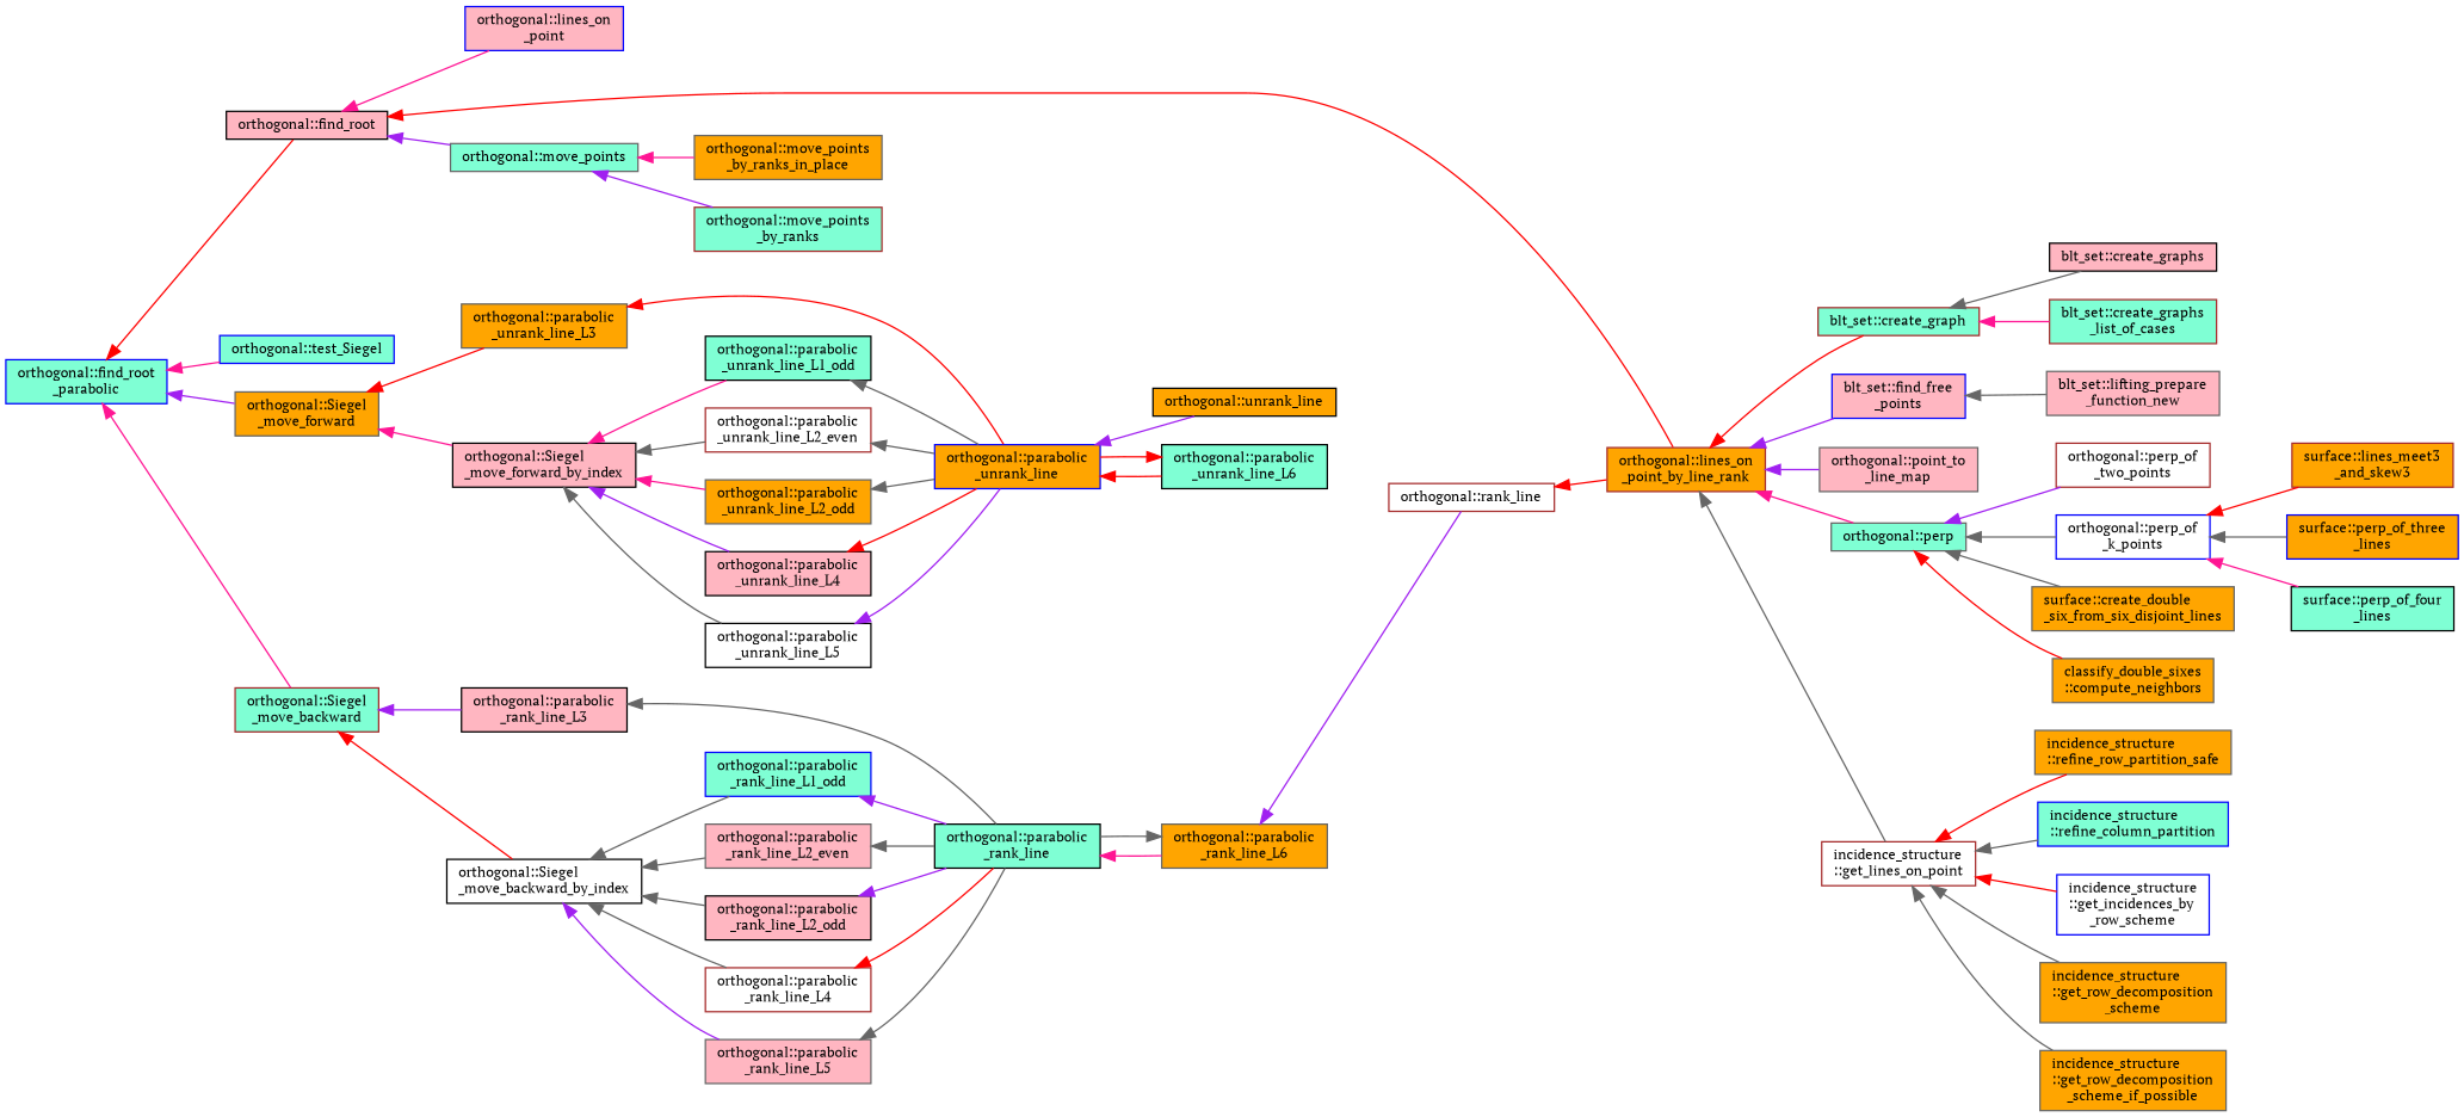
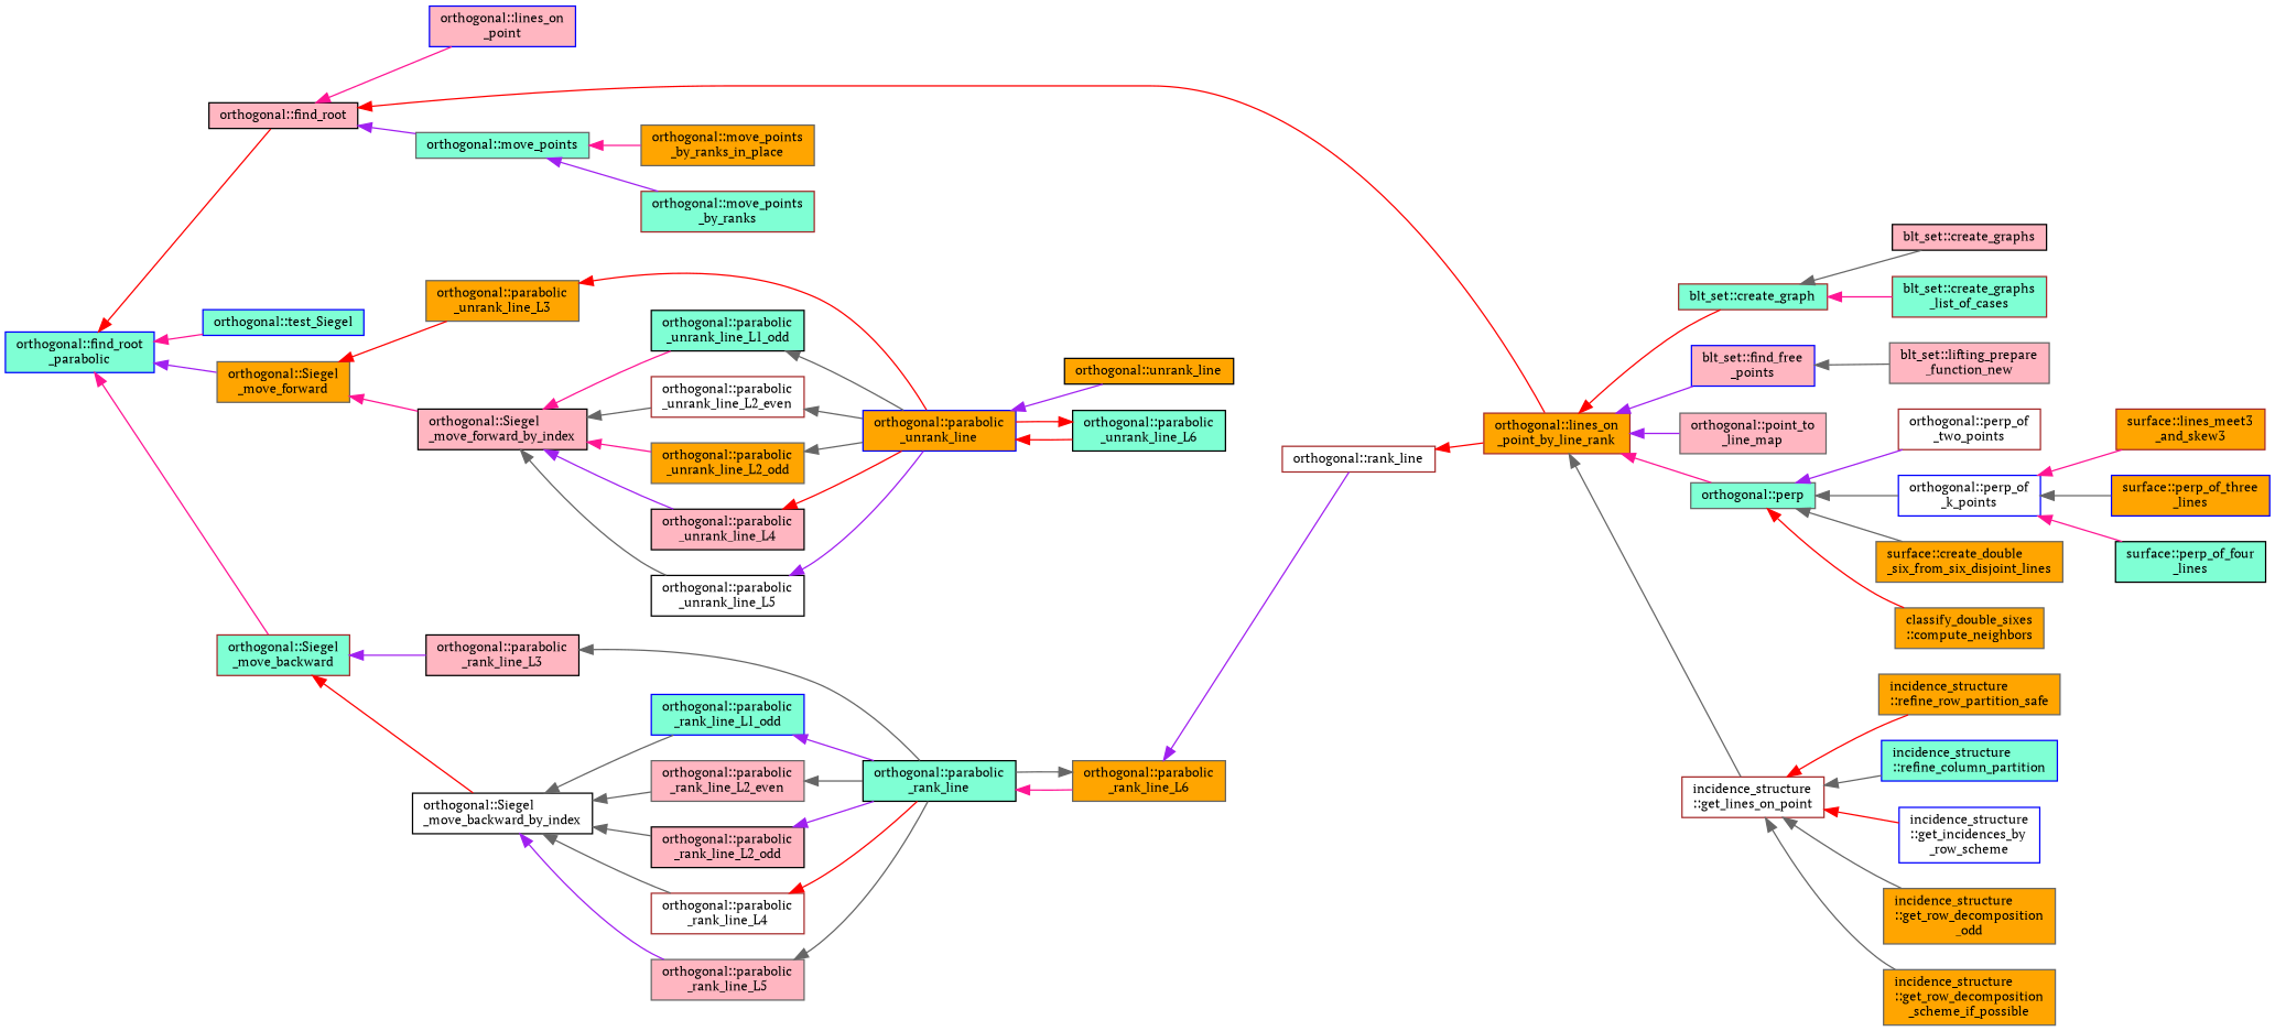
  digraph {
    fontname="PT Serif"
    rankdir=LR
    node [color=gray40 fillcolor=orange fontname="PT Serif" fontsize=10 shape=record style=filled]
    edge [color=gray40 dir=back fontname="PT Serif" fontsize=10 labelfontname=Helvetica labelfontsize=10 style=solid]
    n1 [color=blue fillcolor=aquamarine fontcolor=black height=0.2 label="orthogonal::find_root\l_parabolic" width=0.4]
    n2 [color=black fillcolor=lightpink height=0.2 label="orthogonal::find_root" width=0.4]
    n3 [color=blue fillcolor=aquamarine height=0.2 label="orthogonal::test_Siegel" width=0.4]
    n4 [height=0.2 label="orthogonal::Siegel\l_move_forward" width=0.4]
    n5 [color=brown fillcolor=aquamarine height=0.2 label="orthogonal::Siegel\l_move_backward" width=0.4]
    n6 [color=blue fillcolor=lightpink height=0.2 label="orthogonal::lines_on\l_point" width=0.4]
    n7 [color=brown height=0.2 label="orthogonal::lines_on\l_point_by_line_rank" width=0.4]
    n8 [fillcolor=aquamarine height=0.2 label="orthogonal::move_points" width=0.4]
    n9 [height=0.2 label="orthogonal::parabolic\l_unrank_line_L3" width=0.4]
    n10 [color=black fillcolor=lightpink height=0.2 label="orthogonal::Siegel\l_move_forward_by_index" width=0.4]
    n11 [color=black fillcolor=lightpink height=0.2 label="orthogonal::parabolic\l_rank_line_L3" width=0.4]
    n12 [color=black fillcolor=white height=0.2 label="orthogonal::Siegel\l_move_backward_by_index" width=0.4]
    n13 [color=brown fillcolor=aquamarine height=0.2 label="blt_set::create_graph" width=0.4]
    n14 [color=blue fillcolor=lightpink height=0.2 label="blt_set::find_free\l_points" width=0.4]
    n15 [fillcolor=lightpink height=0.2 label="orthogonal::point_to\l_line_map" width=0.4]
    n16 [fillcolor=aquamarine height=0.2 label="orthogonal::perp" width=0.4]
    n17 [color=brown fillcolor=white height=0.2 label="incidence_structure\l::get_lines_on_point" width=0.4]
    n18 [height=0.2 label="orthogonal::move_points\l_by_ranks_in_place" width=0.4]
    n19 [color=brown fillcolor=aquamarine height=0.2 label="orthogonal::move_points\l_by_ranks" width=0.4]
    n20 [color=black fillcolor=lightpink height=0.2 label="blt_set::create_graphs" width=0.4]
    n21 [color=brown fillcolor=aquamarine height=0.2 label="blt_set::create_graphs\l_list_of_cases" width=0.4]
    n22 [fillcolor=lightpink height=0.2 label="blt_set::lifting_prepare\l_function_new" width=0.4]
    n23 [color=brown fillcolor=white height=0.2 label="orthogonal::perp_of\l_two_points" width=0.4]
    n24 [color=blue fillcolor=white height=0.2 label="orthogonal::perp_of\l_k_points" width=0.4]
    n25 [height=0.2 label="surface::create_double\l_six_from_six_disjoint_lines" width=0.4]
    n26 [height=0.2 label="classify_double_sixes\l::compute_neighbors" width=0.4]
    n27 [height=0.2 label="incidence_structure\l::refine_row_partition_safe" width=0.4]
    n28 [color=blue fillcolor=aquamarine height=0.2 label="incidence_structure\l::refine_column_partition" width=0.4]
    n29 [color=blue fillcolor=white height=0.2 label="incidence_structure\l::get_incidences_by\l_row_scheme" width=0.4]
-   n30 [height=0.2 label="incidence_structure\l::get_row_decomposition\l_scheme" width=0.4]
+   n30 [height=0.2 label="incidence_structure\l::get_row_decomposition\l_odd" width=0.4]
    n31 [height=0.2 label="incidence_structure\l::get_row_decomposition\l_scheme_if_possible" width=0.4]
    n32 [color=brown height=0.2 label="surface::lines_meet3\l_and_skew3" width=0.4]
    n33 [color=blue height=0.2 label="surface::perp_of_three\l_lines" width=0.4]
    n34 [color=black fillcolor=aquamarine height=0.2 label="surface::perp_of_four\l_lines" width=0.4]
    n35 [color=blue height=0.2 label="orthogonal::parabolic\l_unrank_line" width=0.4]
    n36 [color=black fillcolor=aquamarine height=0.2 label="orthogonal::parabolic\l_unrank_line_L1_odd" width=0.4]
    n37 [color=brown fillcolor=white height=0.2 label="orthogonal::parabolic\l_unrank_line_L2_even" width=0.4]
    n38 [height=0.2 label="orthogonal::parabolic\l_unrank_line_L2_odd" width=0.4]
    n39 [color=black fillcolor=lightpink height=0.2 label="orthogonal::parabolic\l_unrank_line_L4" width=0.4]
    n40 [color=black fillcolor=white height=0.2 label="orthogonal::parabolic\l_unrank_line_L5" width=0.4]
    n41 [color=black height=0.2 label="orthogonal::unrank_line" width=0.4]
    n42 [color=black fillcolor=aquamarine height=0.2 label="orthogonal::parabolic\l_unrank_line_L6" width=0.4]
    n43 [color=black fillcolor=aquamarine height=0.2 label="orthogonal::parabolic\l_rank_line" width=0.4]
    n44 [color=blue fillcolor=aquamarine height=0.2 label="orthogonal::parabolic\l_rank_line_L1_odd" width=0.4]
    n45 [fillcolor=lightpink height=0.2 label="orthogonal::parabolic\l_rank_line_L2_even" width=0.4]
    n46 [color=black fillcolor=lightpink height=0.2 label="orthogonal::parabolic\l_rank_line_L2_odd" width=0.4]
    n47 [color=brown fillcolor=white height=0.2 label="orthogonal::parabolic\l_rank_line_L4" width=0.4]
    n48 [fillcolor=lightpink height=0.2 label="orthogonal::parabolic\l_rank_line_L5" width=0.4]
    n49 [height=0.2 label="orthogonal::parabolic\l_rank_line_L6" width=0.4]
    n50 [color=brown fillcolor=white height=0.2 label="orthogonal::rank_line" width=0.4]
    n1 -> n2 [color=red]
    n1 -> n3 [color=deeppink]
    n1 -> n4 [color=purple]
    n1 -> n5 [color=deeppink]
    n2 -> n6 [color=deeppink]
    n2 -> n7 [color=red]
    n2 -> n8 [color=purple]
    n4 -> n9 [color=red]
    n4 -> n10 [color=deeppink]
    n5 -> n11 [color=purple]
    n5 -> n12 [color=red]
    n7 -> n13 [color=red]
    n7 -> n14 [color=purple]
    n7 -> n15 [color=purple]
    n7 -> n16 [color=deeppink]
    n7 -> n17
    n8 -> n18 [color=deeppink]
    n8 -> n19 [color=purple]
    n9 -> n35 [color=red]
    n10 -> n36 [color=deeppink]
    n10 -> n37
    n10 -> n38 [color=deeppink]
    n10 -> n39 [color=purple]
    n10 -> n40
    n11 -> n43
    n12 -> n44
    n12 -> n45
    n12 -> n46
    n12 -> n47
    n12 -> n48 [color=purple]
    n13 -> n20
    n13 -> n21 [color=deeppink]
    n14 -> n22
    n16 -> n23 [color=purple]
    n16 -> n24
    n16 -> n25
    n16 -> n26 [color=red]
    n17 -> n27 [color=red]
    n17 -> n28
    n17 -> n29 [color=red]
    n17 -> n30
    n17 -> n31
-   n24 -> n32 [color=red]
+   n24 -> n32 [color=deeppink]
    n24 -> n33
    n24 -> n34 [color=deeppink]
    n35 -> n41 [color=purple]
    n35 -> n42 [color=red]
    n36 -> n35
    n37 -> n35
    n38 -> n35
    n39 -> n35 [color=red]
    n40 -> n35 [color=purple]
    n42 -> n35 [color=red]
    n43 -> n49 [color=deeppink]
    n44 -> n43 [color=purple]
    n45 -> n43
    n46 -> n43 [color=purple]
    n47 -> n43 [color=red]
    n48 -> n43
    n49 -> n43
    n49 -> n50 [color=purple]
    n50 -> n7 [color=red]
  }
